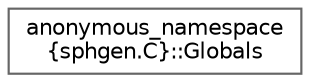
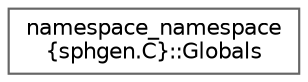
  digraph {
    rankdir=LR
-   n1 [color=grey40 fillcolor=white fontname=Helvetica fontsize=10 height=0.2 label="anonymous_namespace\l\{sphgen.C\}::Globals" shape=box style=filled width=0.4]
+   n1 [color=grey40 fillcolor=white fontname=Helvetica fontsize=10 height=0.2 label="namespace_namespace\l\{sphgen.C\}::Globals" shape=box style=filled width=0.4]
  }
